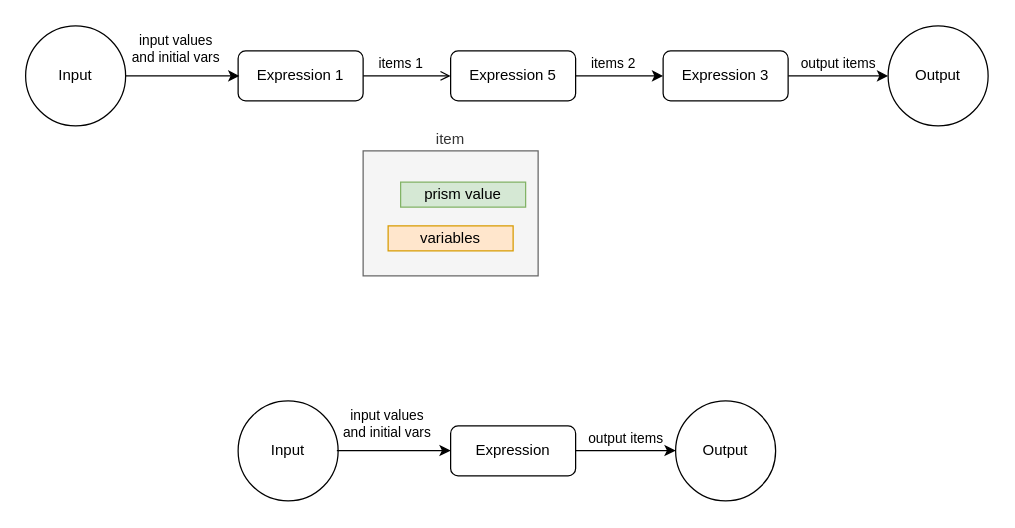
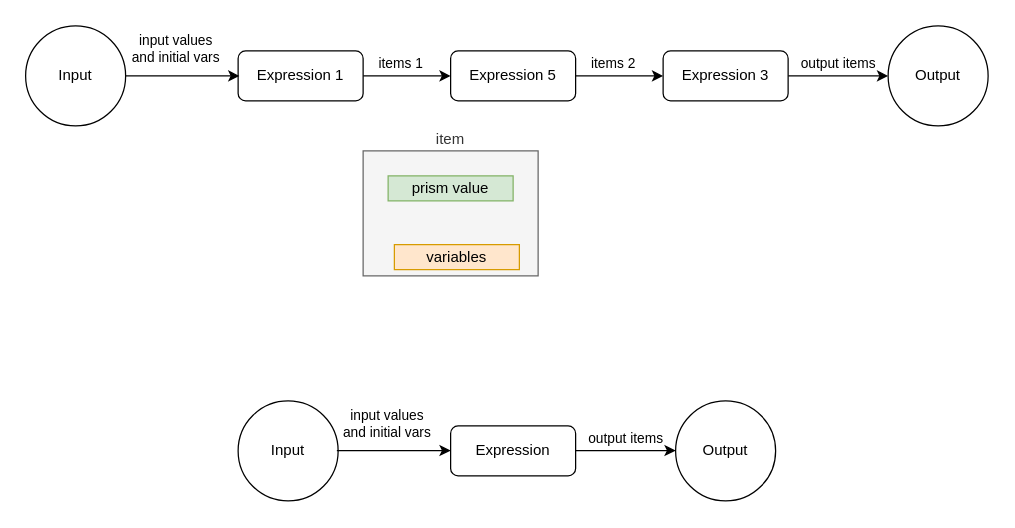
  <mxCell id="0" />
  <mxCell id="1" parent="0" />
- <mxCell id="2" value="items 1" style="edgeStyle=none;rounded=0;orthogonalLoop=1;jettySize=auto;html=1;exitX=1;exitY=0.5;exitDx=0;exitDy=0;entryX=0;entryY=0.5;entryDx=0;entryDy=0;endArrow=open;" edge="1" parent="1" source="3" target="5"><mxGeometry x="-0.143" y="10" relative="1" as="geometry"><mxPoint as="offset" /></mxGeometry></mxCell>
+ <mxCell id="2" value="items 1" style="edgeStyle=none;rounded=0;orthogonalLoop=1;jettySize=auto;html=1;exitX=1;exitY=0.5;exitDx=0;exitDy=0;entryX=0;entryY=0.5;entryDx=0;entryDy=0;" edge="1" parent="1" source="3" target="5"><mxGeometry x="-0.143" y="10" relative="1" as="geometry"><mxPoint as="offset" /></mxGeometry></mxCell>
  <mxCell id="3" value="Expression 1" style="rounded=1;whiteSpace=wrap;html=1;" vertex="1" parent="1"><mxGeometry x="190" y="40" width="100" height="40" as="geometry" /></mxCell>
  <mxCell id="4" value="input values &lt;br&gt;and initial vars&lt;sub&gt;&lt;br&gt;&lt;/sub&gt;" style="edgeStyle=none;rounded=0;orthogonalLoop=1;jettySize=auto;html=1;exitX=1;exitY=0.5;exitDx=0;exitDy=0;exitPerimeter=0;" edge="1" parent="1"><mxGeometry x="-0.121" y="20" relative="1" as="geometry"><mxPoint x="100" y="60" as="sourcePoint" /><mxPoint x="191" y="60" as="targetPoint" /><mxPoint as="offset" /></mxGeometry></mxCell>
  <mxCell id="5" value="Expression 5" style="rounded=1;whiteSpace=wrap;html=1;" vertex="1" parent="1"><mxGeometry x="360" y="40" width="100" height="40" as="geometry" /></mxCell>
  <mxCell id="6" value="items&amp;nbsp;2" style="edgeStyle=none;rounded=0;orthogonalLoop=1;jettySize=auto;html=1;exitX=1;exitY=0.5;exitDx=0;exitDy=0;entryX=0;entryY=0.5;entryDx=0;entryDy=0;" edge="1" parent="1" target="8"><mxGeometry x="-0.143" y="10" relative="1" as="geometry"><mxPoint x="460" y="60" as="sourcePoint" /><mxPoint as="offset" /></mxGeometry></mxCell>
  <mxCell id="7" value="output items" style="edgeStyle=none;rounded=0;orthogonalLoop=1;jettySize=auto;html=1;entryX=0;entryY=0.5;entryDx=0;entryDy=0;" edge="1" parent="1" source="8" target="9"><mxGeometry y="10" relative="1" as="geometry"><mxPoint as="offset" /></mxGeometry></mxCell>
  <mxCell id="8" value="Expression 3" style="rounded=1;whiteSpace=wrap;html=1;" vertex="1" parent="1"><mxGeometry x="530" y="40" width="100" height="40" as="geometry" /></mxCell>
  <mxCell id="9" value="Output" style="ellipse;whiteSpace=wrap;html=1;aspect=fixed;" vertex="1" parent="1"><mxGeometry x="710" y="20" width="80" height="80" as="geometry" /></mxCell>
  <mxCell id="10" value="&lt;font style=&quot;font-size: 12px&quot;&gt;item&lt;/font&gt;" style="rounded=0;whiteSpace=wrap;html=1;fontSize=10;fontColor=#333333;labelPosition=center;verticalLabelPosition=top;align=center;verticalAlign=bottom;fillColor=#f5f5f5;strokeColor=#666666;" vertex="1" parent="1"><mxGeometry x="290" y="120" width="140" height="100" as="geometry" /></mxCell>
- <mxCell id="11" value="&lt;span style=&quot;font-size: 12px&quot;&gt;prism value&lt;/span&gt;" style="rounded=0;whiteSpace=wrap;html=1;fontSize=10;fillColor=#d5e8d4;strokeColor=#82b366;" vertex="1" parent="1"><mxGeometry x="320" y="145" width="100" height="20" as="geometry" /></mxCell>
- <mxCell id="12" value="&lt;span style=&quot;font-size: 12px&quot;&gt;variables&lt;/span&gt;" style="rounded=0;whiteSpace=wrap;html=1;fontSize=10;fillColor=#ffe6cc;strokeColor=#d79b00;" vertex="1" parent="1"><mxGeometry x="310" y="180" width="100" height="20" as="geometry" /></mxCell>
+ <mxCell id="11" value="&lt;span style=&quot;font-size: 12px&quot;&gt;prism value&lt;/span&gt;" style="rounded=0;whiteSpace=wrap;html=1;fontSize=10;fillColor=#d5e8d4;strokeColor=#82b366;" vertex="1" parent="1"><mxGeometry x="310" y="140" width="100" height="20" as="geometry" /></mxCell>
+ <mxCell id="12" value="&lt;span style=&quot;font-size: 12px&quot;&gt;variables&lt;/span&gt;" style="rounded=0;whiteSpace=wrap;html=1;fontSize=10;fillColor=#ffe6cc;strokeColor=#d79b00;" vertex="1" parent="1"><mxGeometry x="315" y="195" width="100" height="20" as="geometry" /></mxCell>
  <mxCell id="13" value="Input" style="ellipse;whiteSpace=wrap;html=1;aspect=fixed;" vertex="1" parent="1"><mxGeometry x="20" y="20" width="80" height="80" as="geometry" /></mxCell>
  <mxCell id="14" value="Input" style="ellipse;whiteSpace=wrap;html=1;aspect=fixed;" vertex="1" parent="1"><mxGeometry x="190" y="320" width="80" height="80" as="geometry" /></mxCell>
  <mxCell id="15" value="Output" style="ellipse;whiteSpace=wrap;html=1;aspect=fixed;" vertex="1" parent="1"><mxGeometry x="540" y="320" width="80" height="80" as="geometry" /></mxCell>
  <mxCell id="16" value="Expression" style="rounded=1;whiteSpace=wrap;html=1;" vertex="1" parent="1"><mxGeometry x="360" y="340" width="100" height="40" as="geometry" /></mxCell>
  <mxCell id="17" value="input values &lt;br&gt;and initial vars&lt;sub&gt;&lt;br&gt;&lt;/sub&gt;" style="edgeStyle=none;rounded=0;orthogonalLoop=1;jettySize=auto;html=1;exitX=1;exitY=0.5;exitDx=0;exitDy=0;exitPerimeter=0;" edge="1" parent="1"><mxGeometry x="-0.121" y="20" relative="1" as="geometry"><mxPoint x="269" y="359.76" as="sourcePoint" /><mxPoint x="360" y="359.76" as="targetPoint" /><mxPoint as="offset" /></mxGeometry></mxCell>
  <mxCell id="18" value="output items" style="edgeStyle=none;rounded=0;orthogonalLoop=1;jettySize=auto;html=1;entryX=0;entryY=0.5;entryDx=0;entryDy=0;" edge="1" parent="1"><mxGeometry y="10" relative="1" as="geometry"><mxPoint x="460" y="359.76" as="sourcePoint" /><mxPoint x="540" y="359.76" as="targetPoint" /><mxPoint as="offset" /></mxGeometry></mxCell>
